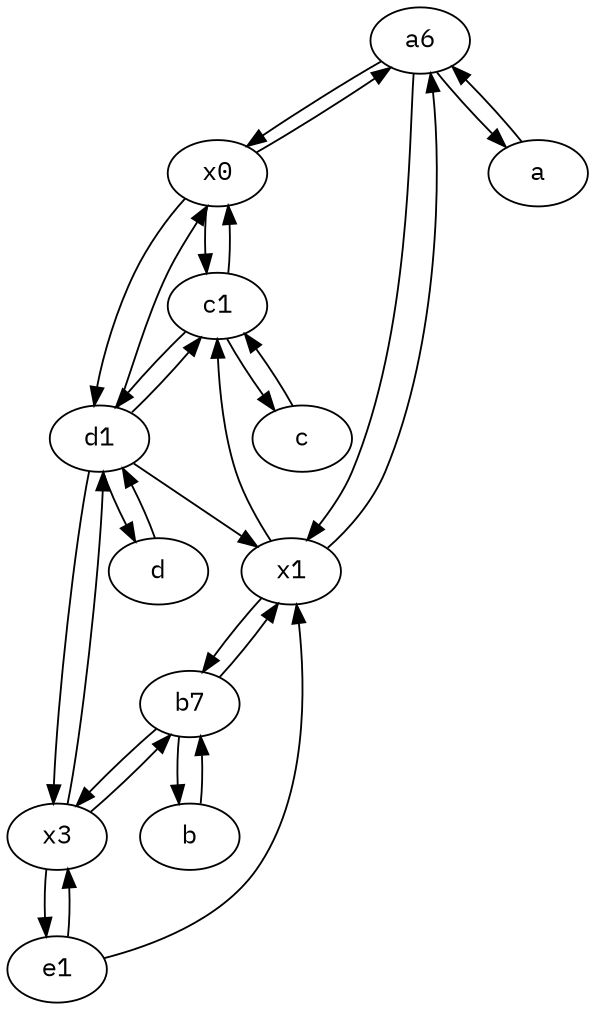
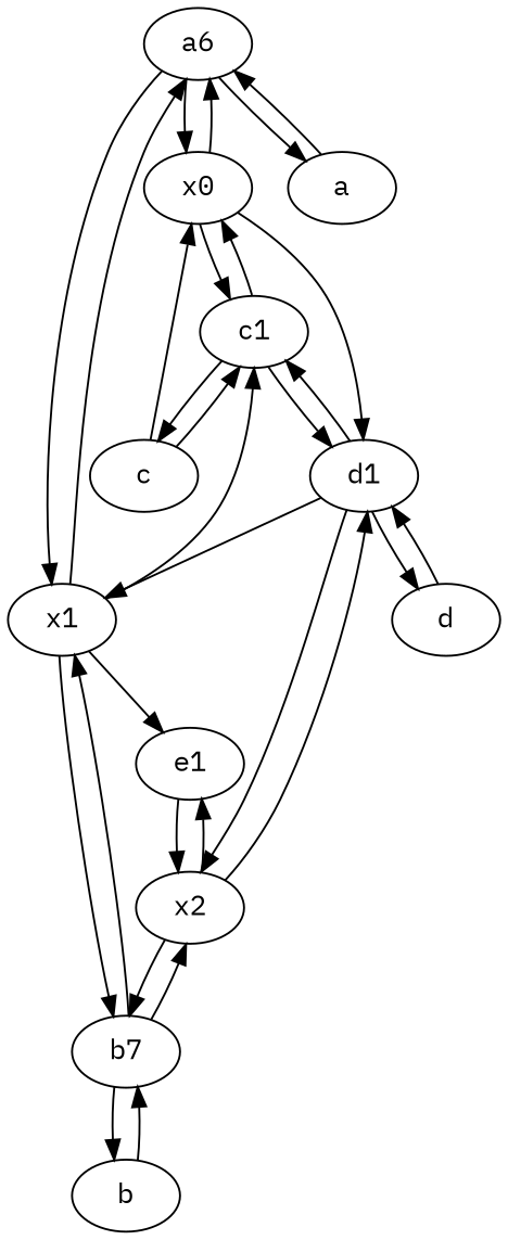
  digraph {
    fontname="IBM Plex Mono"
    node [fontname="IBM Plex Mono"]
    edge [fontname="IBM Plex Mono"]
    n1 [label=a6]
    x0
    x1
    a
    d1
    c1
    n7 [label=b7]
-   x2 [label=x3]
+   x2
    d
    c
    e1
    b
    n1 -> x0
    n1 -> x1
    n1 -> a
    x0 -> n1
    x0 -> d1
    x0 -> c1
    x1 -> n1
    x1 -> c1
    x1 -> n7
    a -> n1
-   d1 -> x0
+   c -> x0
    d1 -> x1
    d1 -> c1
    d1 -> x2
    d1 -> d
    c1 -> x0
    c1 -> d1
    c1 -> c
    n7 -> x1
    n7 -> x2
    n7 -> b
    x2 -> d1
    x2 -> n7
    x2 -> e1
    d -> d1
    c -> c1
-   e1 -> x1
+   x1 -> e1
    e1 -> x2
    b -> n7
  }
